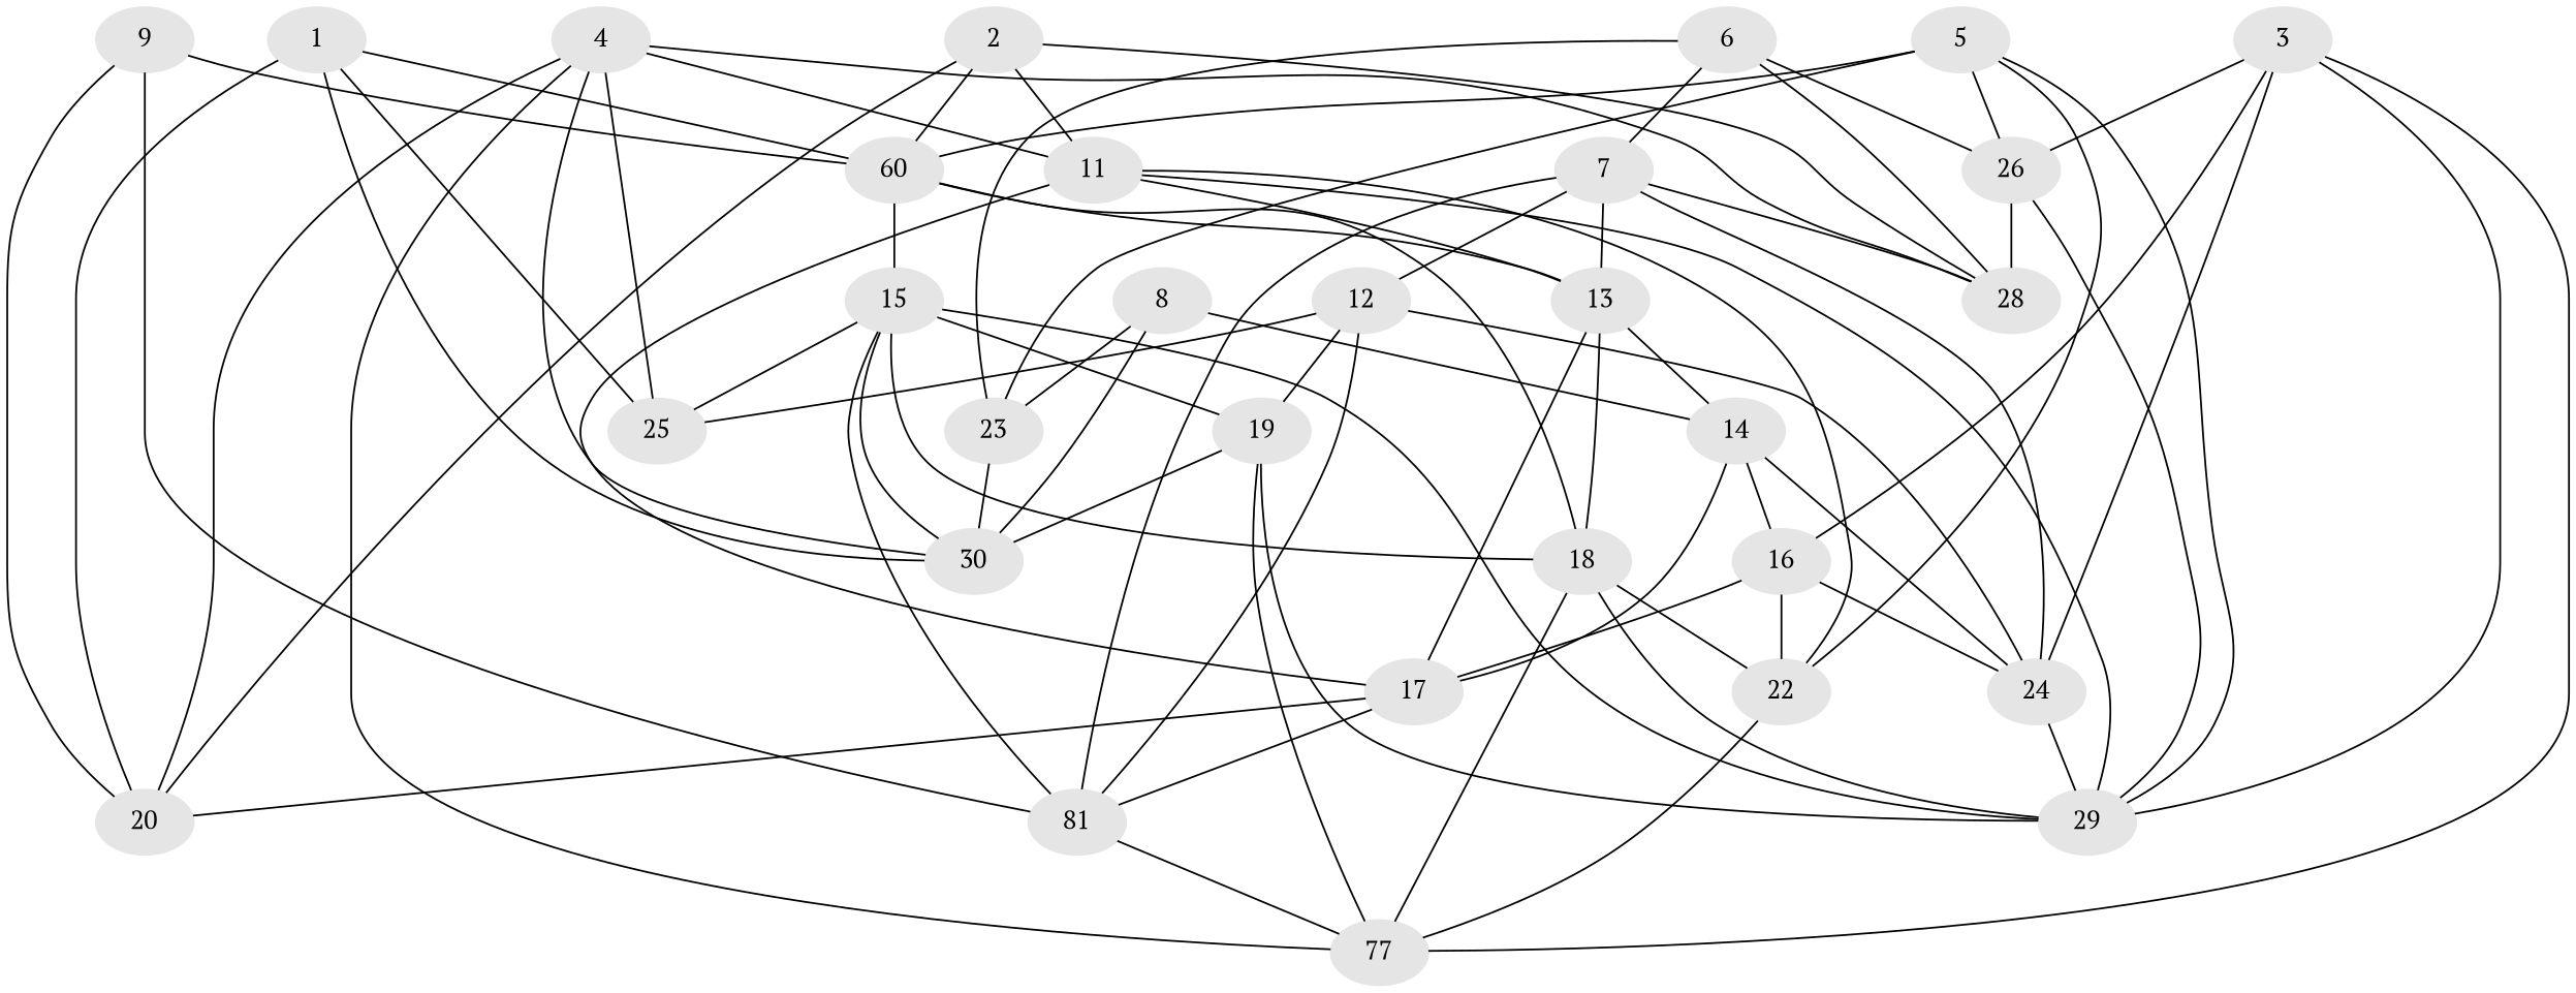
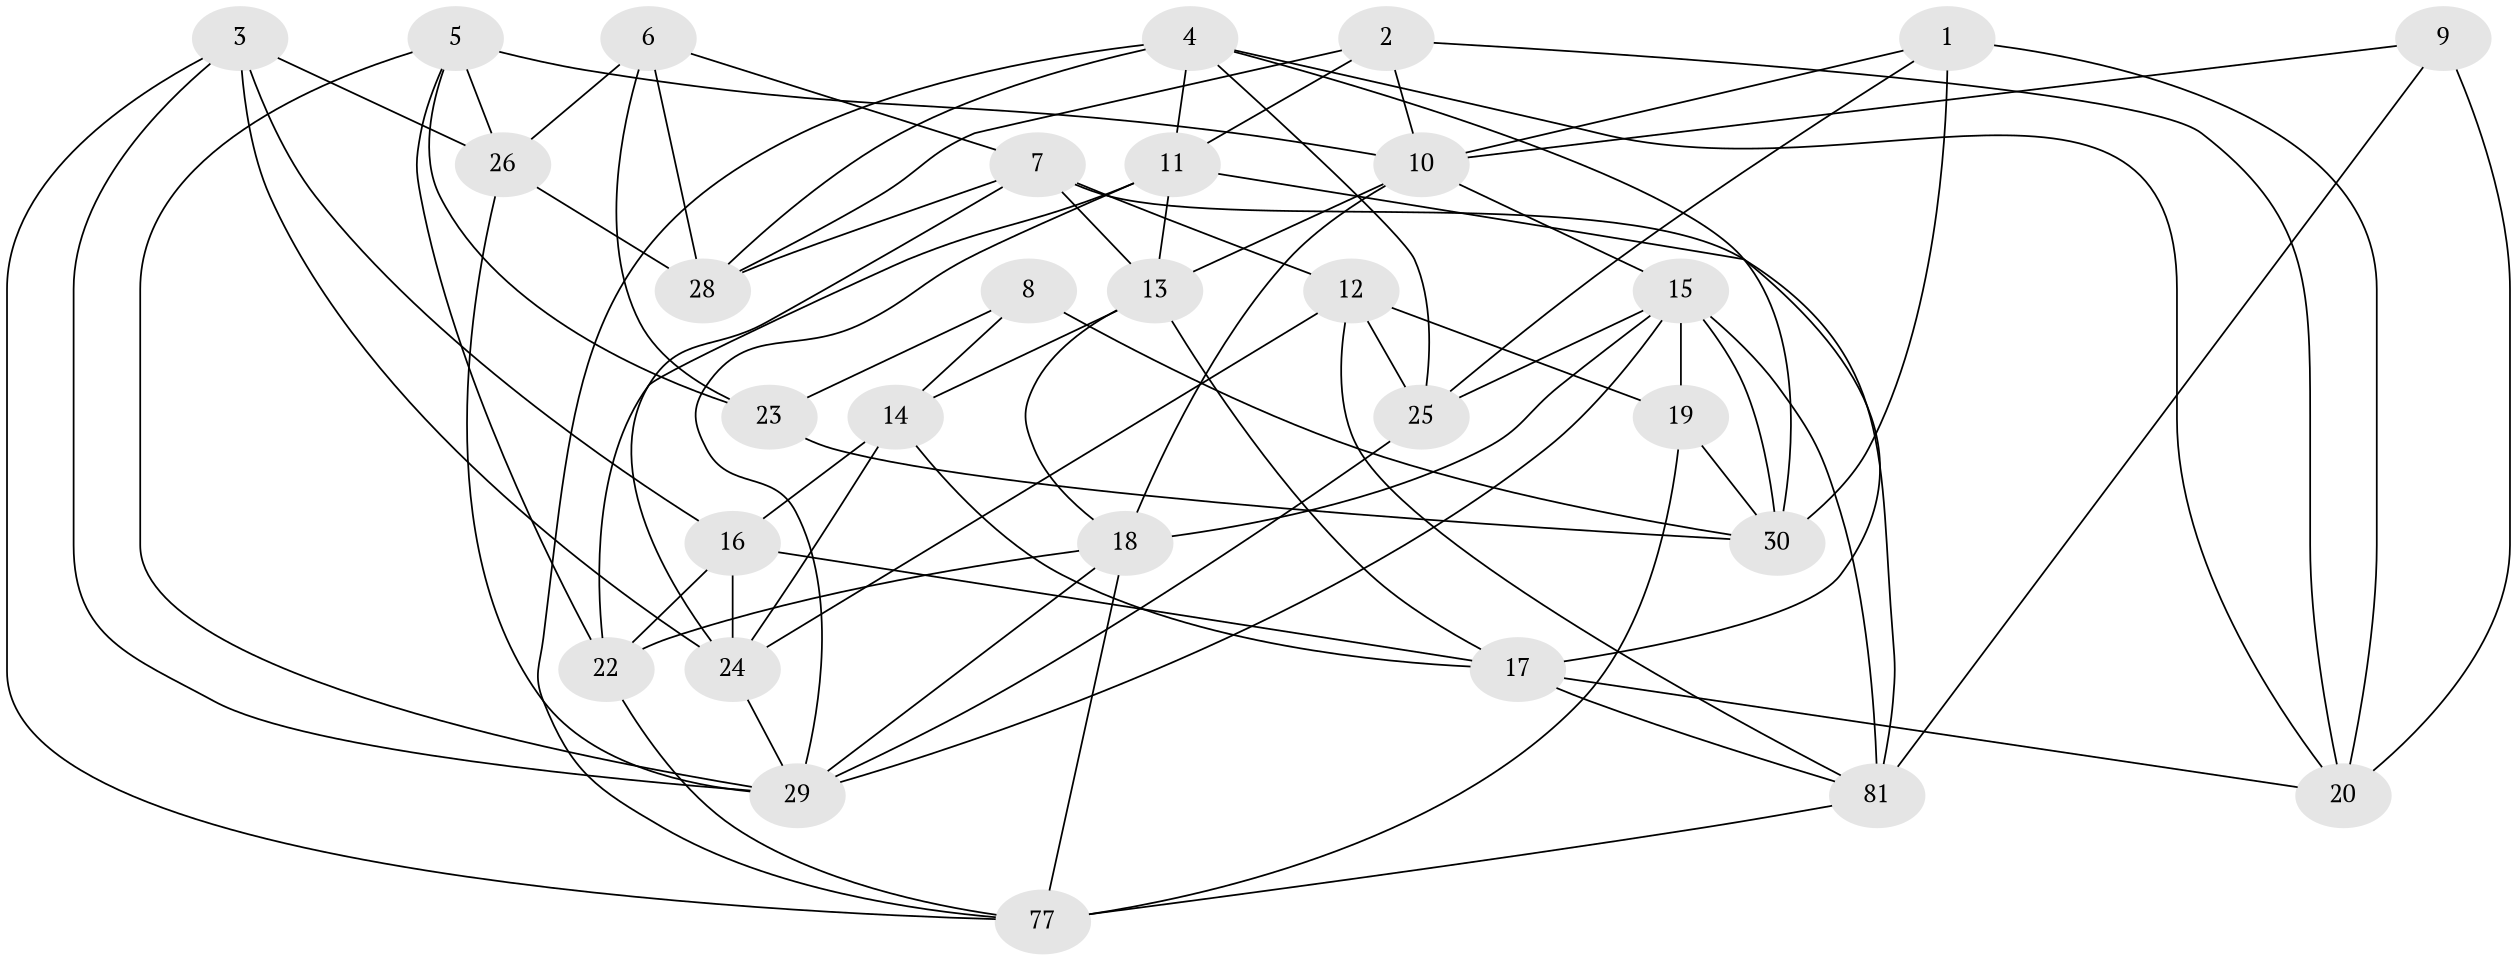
  graph {
    fontname="PT Serif"
    node [color=gray90 fontname="PT Serif" style=filled]
    edge [fontname="PT Serif" weight=1.0]
    1
-   10 [label=60]
+   10
    20
    25
    30
    13
    15
    18
    29
    2
    11
    28
    22
    17
    3
    16
    24
    26
    n19 [label=77]
    4
    5
    23
    6
    7
    12
    n26 [label=81]
    19
    14
    8
    9
    1 -- 10
    1 -- 20 [weight=2.0]
    1 -- 25 [weight=2.0]
    1 -- 30
    10 -- 13
    10 -- 15
    10 -- 18
-   19 -- 29
+   25 -- 29
    13 -- 18
    13 -- 17
    13 -- 14
    15 -- 25
    15 -- 30
    15 -- 18
    15 -- 29
    15 -- n26
    15 -- 19 [weight=2.0]
    18 -- 29
    18 -- 22
    18 -- n19
    2 -- 10
    2 -- 20
    2 -- 11
    2 -- 28
    11 -- 13
    11 -- 29
    11 -- 22
    11 -- 17
    22 -- n19
    17 -- 20
    17 -- n26
    3 -- 29
    3 -- 16
    3 -- 24
    3 -- 26 [weight=2.0]
    3 -- n19
    16 -- 22 [weight=2.0]
    16 -- 17
    16 -- 24
    24 -- 29
    26 -- 29
    26 -- 28
    4 -- 20
    4 -- 25
    4 -- 30
    4 -- 11
    4 -- 28
    4 -- n19
    5 -- 10 [weight=2.0]
    5 -- 29
    5 -- 22
    5 -- 26
    5 -- 23
    23 -- 30
    6 -- 28 [weight=2.0]
    6 -- 26
    6 -- 23 [weight=2.0]
    6 -- 7
    7 -- 13
    7 -- 28
    7 -- 24
    7 -- 12
    7 -- n26
    12 -- 25
    12 -- 24
    12 -- n26
    12 -- 19 [weight=2.0]
    n26 -- n19
    19 -- 30
    19 -- n19
    14 -- 17
    14 -- 16
    14 -- 24
    8 -- 30
    8 -- 23
    8 -- 14 [weight=2.0]
    9 -- 10
    9 -- 20
    9 -- n26
  }
